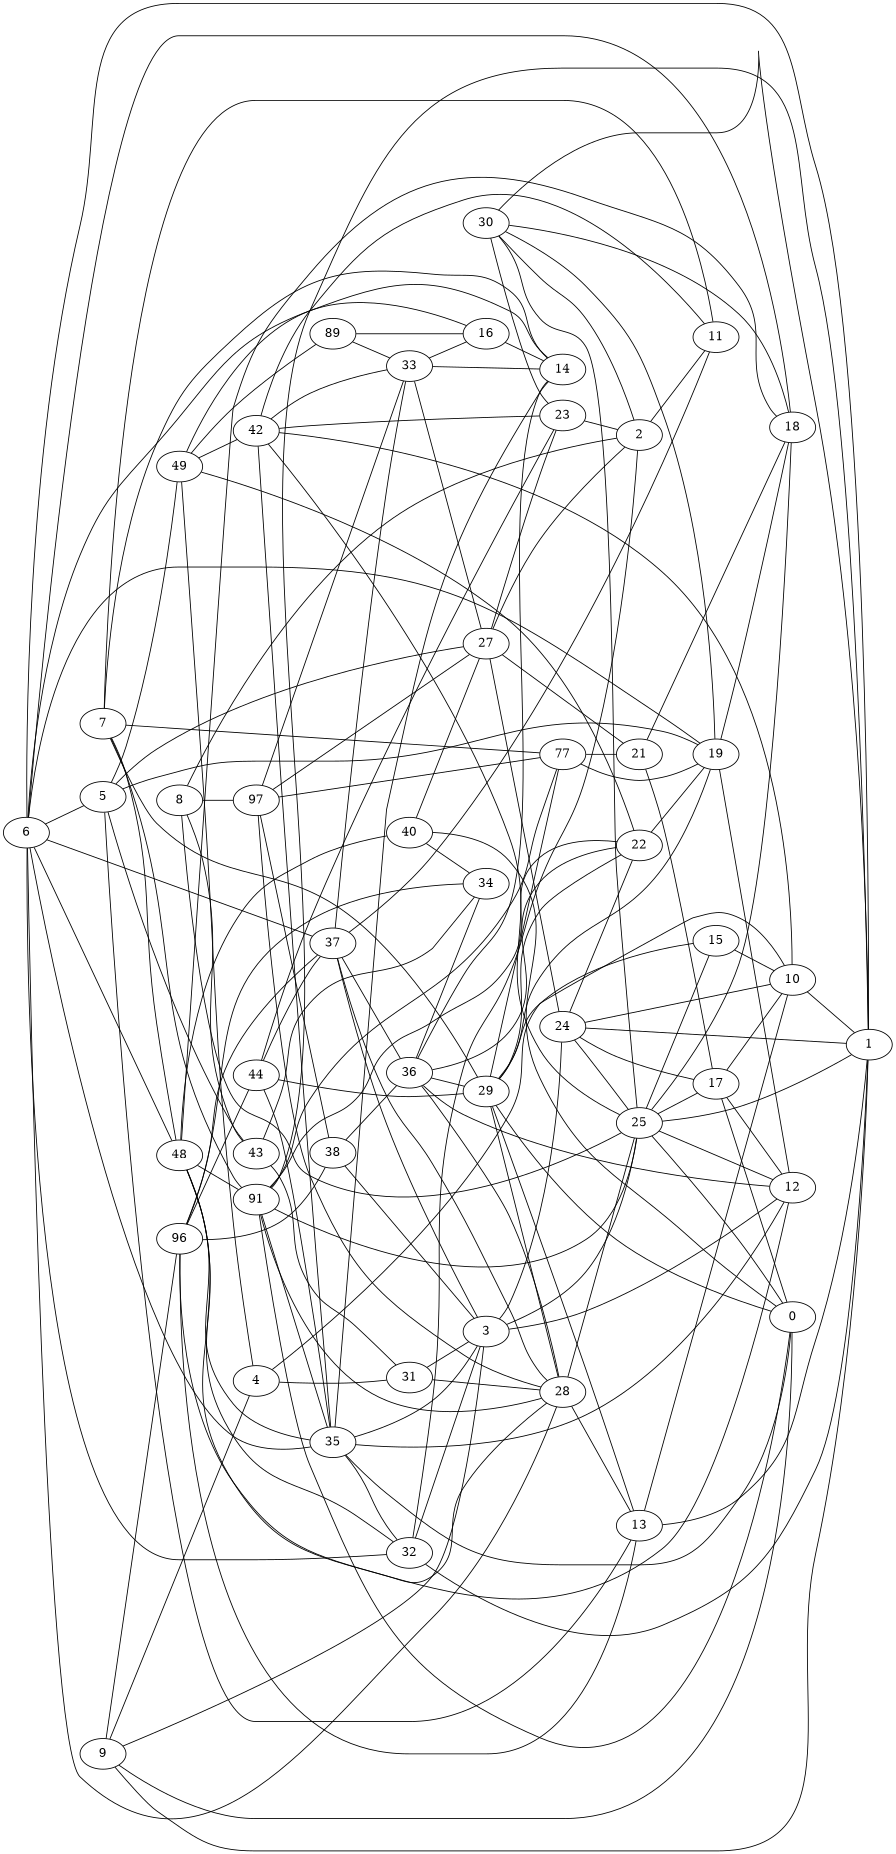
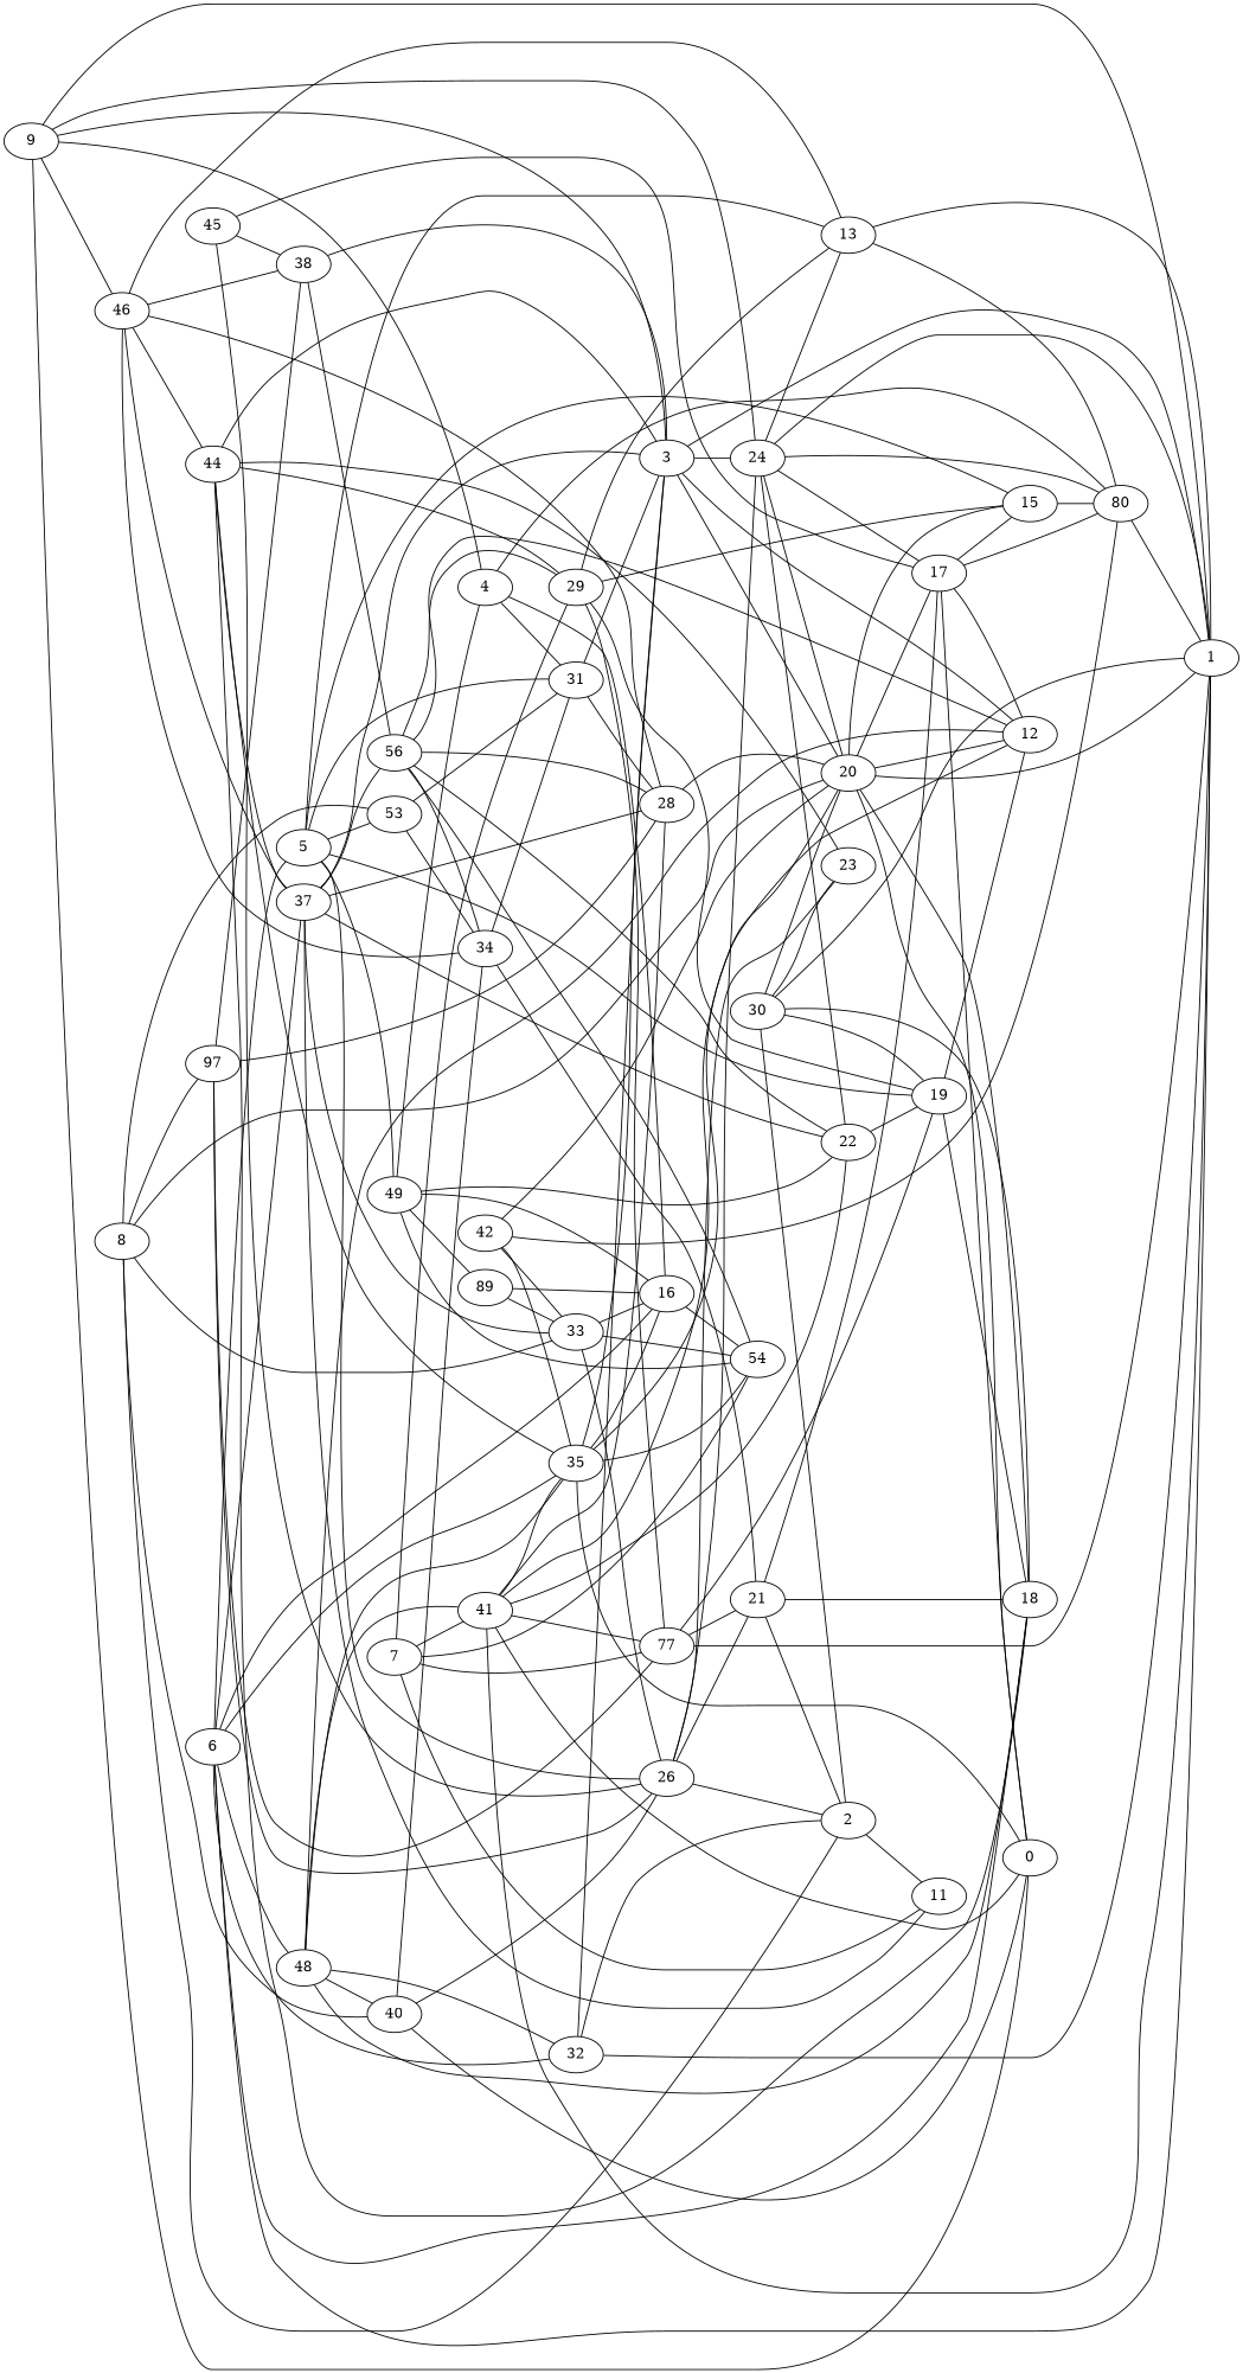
  digraph {
    rankdir=LR
    edge [color=black dir=none]
-   43
+   43 [label=53]
    34
    31
    21
    4
-   10
+   10 [label=80]
    16
    3
    28
    37
    11
-   36
+   36 [label=56]
    33
    29
-   14
+   14 [label=54]
    12
    22
    8
    2
    40
-   20 [label=25]
+   20
    n22 [label=97]
    13
    0
    15
    19
    n27 [label=77]
-   26 [label=27]
+   26
    9
    24
    1
-   46 [label=96]
+   46
    17
    49
    n35 [label=89]
    42
    23
    35
    18
    38
    7
-   41 [label=91]
+   41
    48
    5
    44
    32
    6
+   45
    30
    subgraph sub_1 {
      43
      34
      31
      21
      4
      10
      16
      3
      28
      37
      11
      36
      33
      29
      14
      12
      22
      8
      2
      40
      20
      n22
      13
      0
      15
      19
      n27
      26
      9
      24
      1
      46
      17
      49
      n35
      42
      23
      35
      18
      38
      7
      41
      48
      5
      44
      32
      6
+     45
      30
    }
    43 -> 34
    43 -> 31
+   34 -> 31
+   34 -> 21
    31 -> 3
    31 -> 28
-   23 -> 2
+   21 -> 2
    21 -> 17
    21 -> 18
    4 -> 31
    4 -> 10
+   4 -> 16
    10 -> 1
    16 -> 14
    3 -> 12
    3 -> 20
    3 -> 24
+   3 -> 1
    28 -> 20
-   28 -> 13
+   24 -> 13
    37 -> 3
    37 -> 28
    37 -> 11
    37 -> 36
    37 -> 33
    36 -> 34
    36 -> 28
    36 -> 29
    36 -> 14
    36 -> 12
    36 -> 22
    33 -> 16
    33 -> 14
    33 -> 26
-   29 -> 28
-   29 -> 22
+   37 -> 22
    29 -> 13
-   29 -> 0
    29 -> 15
    29 -> 19
    29 -> n27
    22 -> 19
    8 -> 43
-   n22 -> 33
+   8 -> 33
    8 -> 2
+   8 -> 40
    8 -> 20
    8 -> n22
    2 -> 11
    40 -> 34
    40 -> 0
    40 -> 26
    20 -> 12
    20 -> 0
    20 -> 15
    20 -> 1
    20 -> 17
    20 -> 18
    n22 -> 28
    n22 -> n27
    n22 -> 26
    n22 -> 38
    13 -> 10
    13 -> 1
    15 -> 10
    19 -> 12
    19 -> 18
    n27 -> 21
    n27 -> 19
+   n27 -> 1
    26 -> 21
    26 -> 2
    26 -> 24
    26 -> 23
    9 -> 4
    9 -> 3
    9 -> 0
+   9 -> 24
    9 -> 1
    9 -> 46
    24 -> 10
    24 -> 22
    24 -> 20
    24 -> 1
    24 -> 17
    46 -> 34
    46 -> 28
    46 -> 37
    46 -> 13
    46 -> 38
    46 -> 44
    17 -> 10
    17 -> 12
    17 -> 0
+   17 -> 15
    49 -> 4
    49 -> 14
    49 -> 22
    49 -> n35
-   49 -> 42
+   49 -> 16
    n35 -> 16
    n35 -> 33
    42 -> 10
-   42 -> 11
    42 -> 33
    42 -> 20
-   42 -> 23
    42 -> 35
    35 -> 3
    35 -> 14
    35 -> 12
    35 -> 0
-   35 -> 32
+   35 -> 16
    38 -> 3
    38 -> 36
    7 -> 11
    7 -> 29
    7 -> 14
    7 -> n27
    7 -> 41
-   7 -> 48
    41 -> 28
    41 -> 22
    41 -> 20
    41 -> 0
    41 -> n27
    41 -> 1
    41 -> 35
    48 -> 12
    48 -> 40
    48 -> 35
    48 -> 18
    48 -> 41
    48 -> 32
    5 -> 43
+   5 -> 31
    5 -> 13
+   5 -> 15
    5 -> 19
    5 -> 26
    5 -> 49
+   44 -> 3
    44 -> 37
    44 -> 29
    44 -> 23
    44 -> 35
+   44 -> 18
    32 -> 3
    32 -> 2
    32 -> 1
    6 -> 16
-   6 -> 28
    6 -> 37
-   6 -> 19
    6 -> 1
    6 -> 35
    6 -> 18
    6 -> 48
    6 -> 5
    6 -> 32
+   45 -> 26
+   45 -> 17
+   45 -> 38
    30 -> 2
    30 -> 20
    30 -> 19
    30 -> 1
    30 -> 23
    30 -> 18
  }
